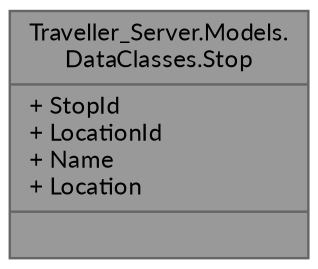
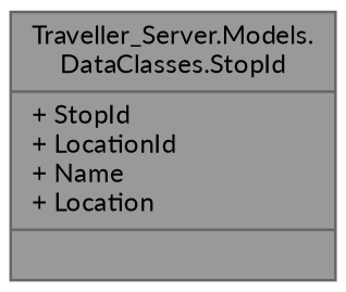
  digraph {
    fontname=Lato
-   n1 [color=gray40 fillcolor=grey60 fontcolor=black fontname=Lato fontsize=10 height=0.2 label="{Traveller_Server.Models.\lDataClasses.Stop\n|+ StopId\l+ LocationId\l+ Name\l+ Location\l|}" shape=record style=filled width=0.4]
+   n1 [color=gray40 fillcolor=grey60 fontcolor=black fontname=Lato fontsize=10 height=0.2 label="{Traveller_Server.Models.\lDataClasses.StopId\n|+ StopId\l+ LocationId\l+ Name\l+ Location\l|}" shape=record style=filled width=0.4]
  }
